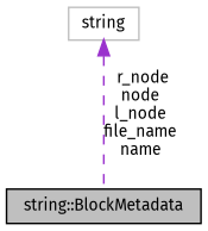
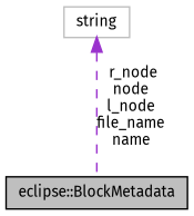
  digraph {
    fontname="Fira Sans"
    node [fontname="Fira Sans" fontsize=10 shape=record style=filled]
-   n1 [color=black fillcolor=grey75 fontcolor=black height=0.2 label="string::BlockMetadata" width=0.4]
+   n1 [color=black fillcolor=grey75 fontcolor=black height=0.2 label="eclipse::BlockMetadata" width=0.4]
    n2 [color=grey75 fillcolor=white height=0.2 label=string width=0.4]
    n2 -> n1 [color=darkorchid3 dir=back fontname="Fira Sans" fontsize=10 label=" r_node\nnode\nl_node\nfile_name\nname" labelfontname=Helvetica labelfontsize=10 style=dashed]
  }
